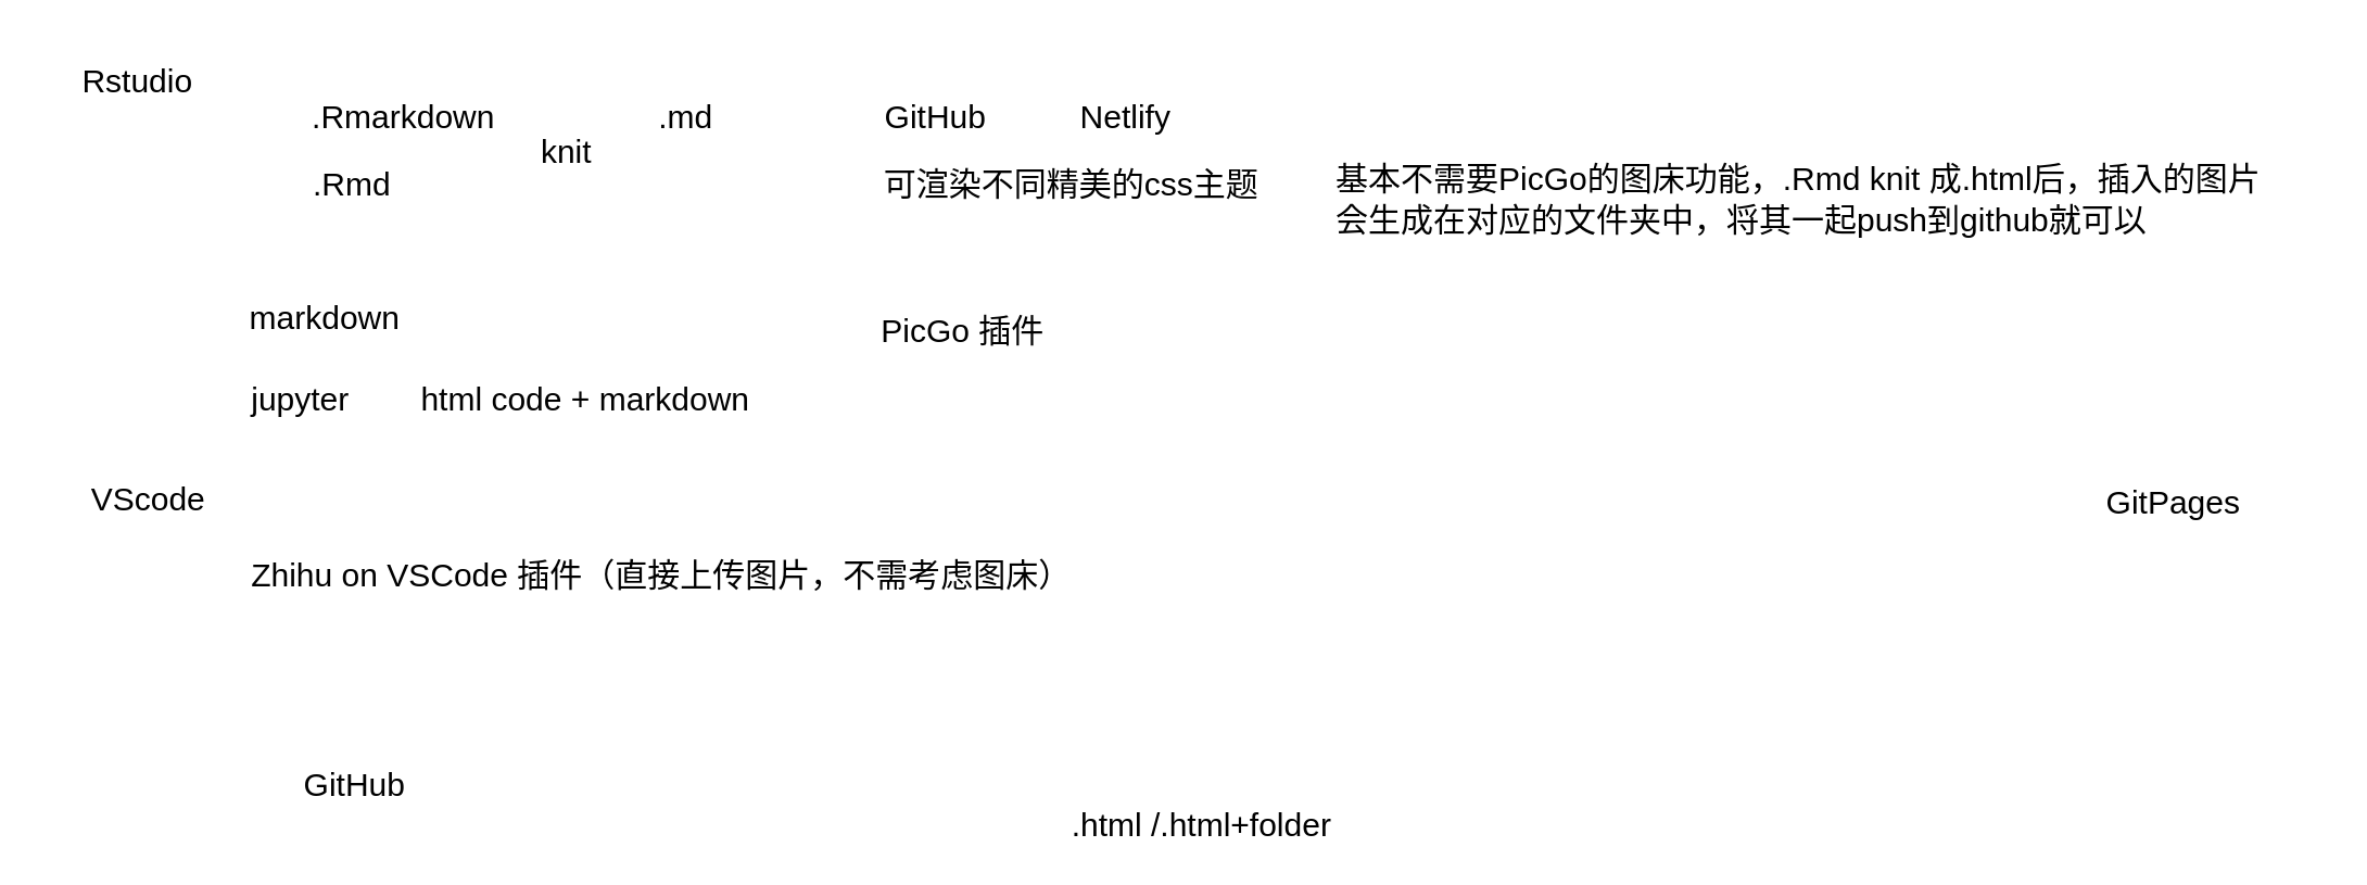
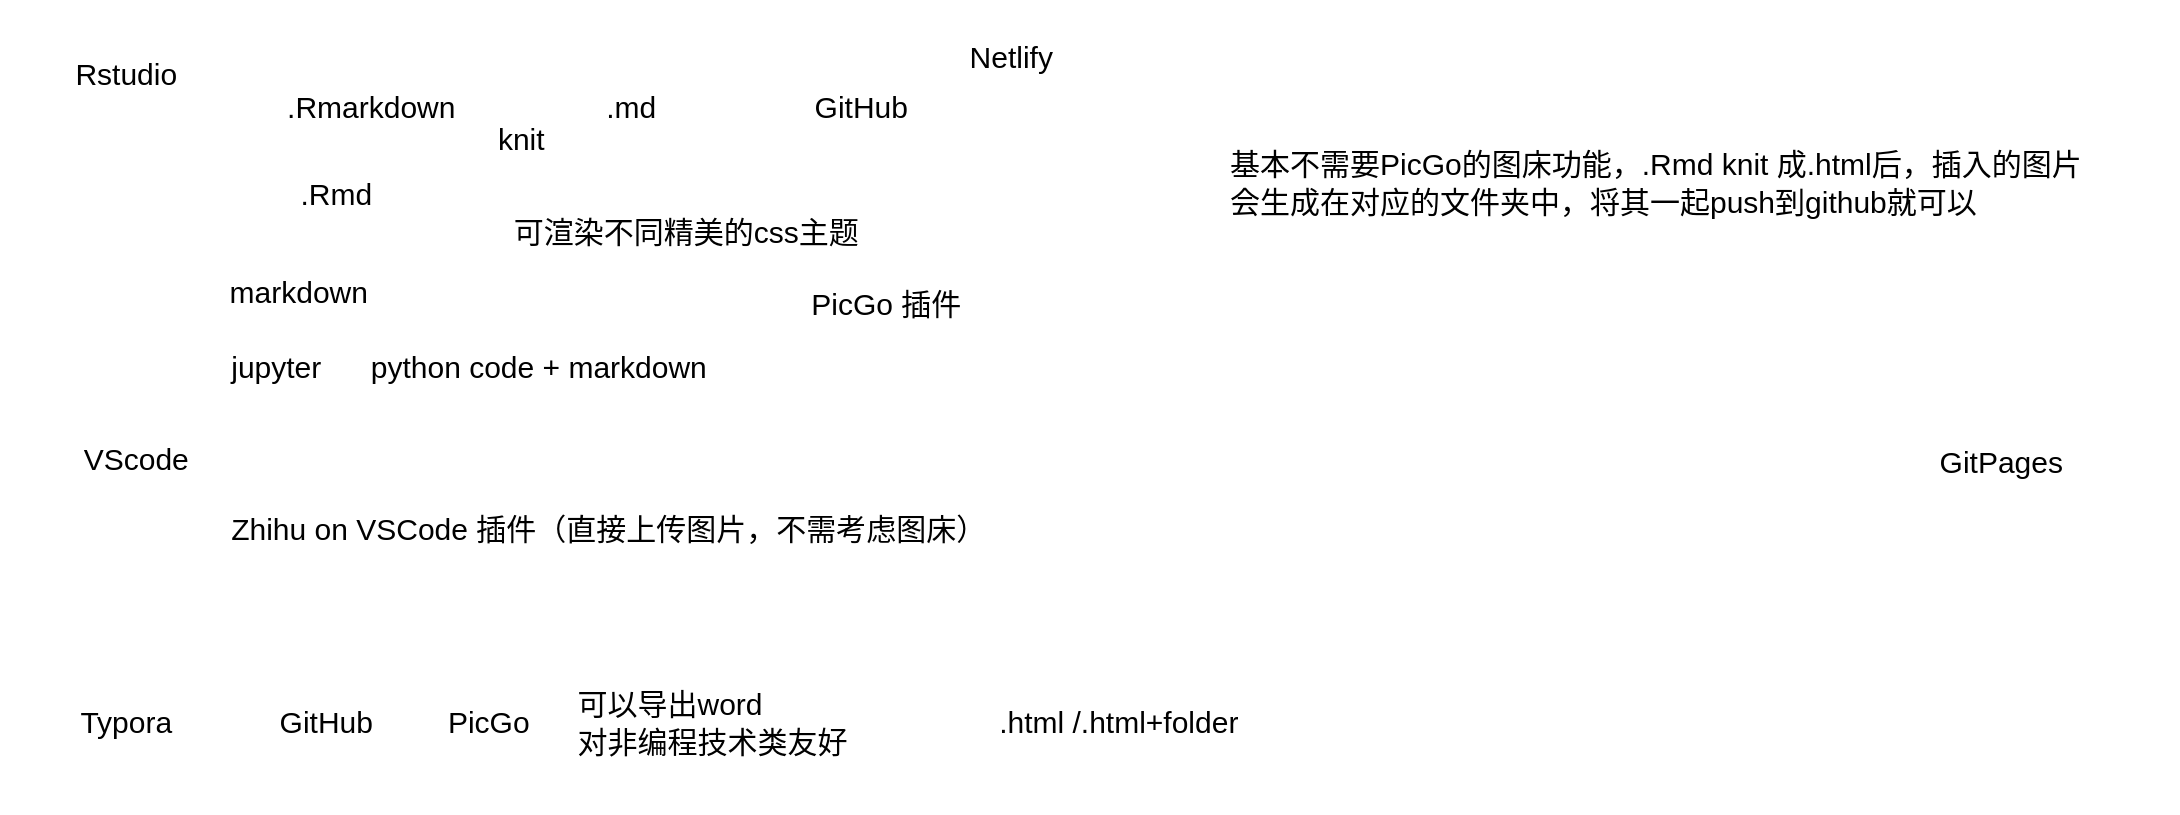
  <mxCell id="0" />
  <mxCell id="1" parent="0" />
  <mxCell id="2" value="Rstudio" style="text;html=1;align=center;verticalAlign=middle;resizable=0;points=[];autosize=1;strokeColor=none;fillColor=none;" vertex="1" parent="1"><mxGeometry x="20" y="20" width="60" height="20" as="geometry" /></mxCell>
  <mxCell id="3" value="GitHub" style="text;html=1;align=center;verticalAlign=middle;resizable=0;points=[];autosize=1;strokeColor=none;fillColor=none;" vertex="1" parent="1"><mxGeometry x="319" y="33" width="50" height="20" as="geometry" /></mxCell>
- <mxCell id="4" value="Netlify" style="text;html=1;align=center;verticalAlign=middle;resizable=0;points=[];autosize=1;strokeColor=none;fillColor=none;" vertex="1" parent="1"><mxGeometry x="389" y="33" width="50" height="20" as="geometry" /></mxCell>
- <mxCell id="5" value=".Rmd" style="text;html=1;align=center;verticalAlign=middle;resizable=0;points=[];autosize=1;strokeColor=none;fillColor=none;" vertex="1" parent="1"><mxGeometry x="109" y="58" width="40" height="20" as="geometry" /></mxCell>
+ <mxCell id="4" value="Netlify" style="text;html=1;align=center;verticalAlign=middle;resizable=0;points=[];autosize=1;strokeColor=none;fillColor=none;" vertex="1" parent="1"><mxGeometry x="379" y="13" width="50" height="20" as="geometry" /></mxCell>
+ <mxCell id="5" value=".Rmd" style="text;html=1;align=center;verticalAlign=middle;resizable=0;points=[];autosize=1;strokeColor=none;fillColor=none;" vertex="1" parent="1"><mxGeometry x="114" y="68" width="40" height="20" as="geometry" /></mxCell>
  <mxCell id="6" value=".Rmarkdown" style="text;html=1;align=center;verticalAlign=middle;resizable=0;points=[];autosize=1;strokeColor=none;fillColor=none;" vertex="1" parent="1"><mxGeometry x="108" y="33" width="80" height="20" as="geometry" /></mxCell>
  <mxCell id="7" value=".md" style="text;html=1;align=center;verticalAlign=middle;resizable=0;points=[];autosize=1;strokeColor=none;fillColor=none;" vertex="1" parent="1"><mxGeometry x="232" y="33" width="40" height="20" as="geometry" /></mxCell>
+ <mxCell id="8" value="Typora" style="text;html=1;align=center;verticalAlign=middle;resizable=0;points=[];autosize=1;strokeColor=none;fillColor=none;" vertex="1" parent="1"><mxGeometry x="25" y="279" width="50" height="20" as="geometry" /></mxCell>
  <mxCell id="9" value="GitHub" style="text;html=1;align=center;verticalAlign=middle;resizable=0;points=[];autosize=1;strokeColor=none;fillColor=none;" vertex="1" parent="1"><mxGeometry x="105" y="279" width="50" height="20" as="geometry" /></mxCell>
+ <mxCell id="10" value="PicGo" style="text;html=1;align=center;verticalAlign=middle;resizable=0;points=[];autosize=1;strokeColor=none;fillColor=none;" vertex="1" parent="1"><mxGeometry x="170" y="279" width="50" height="20" as="geometry" /></mxCell>
  <mxCell id="11" value="VScode" style="text;html=1;align=center;verticalAlign=middle;resizable=0;points=[];autosize=1;strokeColor=none;fillColor=none;" vertex="1" parent="1"><mxGeometry x="24" y="174" width="60" height="20" as="geometry" /></mxCell>
  <mxCell id="12" value="markdown" style="text;html=1;align=center;verticalAlign=middle;resizable=0;points=[];autosize=1;strokeColor=none;fillColor=none;" vertex="1" parent="1"><mxGeometry x="84" y="107" width="70" height="20" as="geometry" /></mxCell>
  <mxCell id="13" value="PicGo 插件" style="text;html=1;align=center;verticalAlign=middle;resizable=0;points=[];autosize=1;strokeColor=none;fillColor=none;" vertex="1" parent="1"><mxGeometry x="314" y="112" width="80" height="20" as="geometry" /></mxCell>
- <mxCell id="14" value=".html /.html+folder" style="text;html=1;align=center;verticalAlign=middle;resizable=0;points=[];autosize=1;strokeColor=none;fillColor=none;" vertex="1" parent="1"><mxGeometry x="387" y="294" width="110" height="20" as="geometry" /></mxCell>
+ <mxCell id="14" value=".html /.html+folder" style="text;html=1;align=center;verticalAlign=middle;resizable=0;points=[];autosize=1;strokeColor=none;fillColor=none;" vertex="1" parent="1"><mxGeometry x="392" y="279" width="110" height="20" as="geometry" /></mxCell>
  <mxCell id="15" value="GitPages" style="text;html=1;align=center;verticalAlign=middle;resizable=0;points=[];autosize=1;strokeColor=none;fillColor=none;" vertex="1" parent="1"><mxGeometry x="770" y="175" width="60" height="20" as="geometry" /></mxCell>
  <mxCell id="16" value="jupyter" style="text;html=1;align=center;verticalAlign=middle;resizable=0;points=[];autosize=1;strokeColor=none;fillColor=none;" vertex="1" parent="1"><mxGeometry x="85" y="137" width="50" height="20" as="geometry" /></mxCell>
- <mxCell id="17" value="html code + markdown" style="text;html=1;align=center;verticalAlign=middle;resizable=0;points=[];autosize=1;strokeColor=none;fillColor=none;" vertex="1" parent="1"><mxGeometry x="140" y="137" width="150" height="20" as="geometry" /></mxCell>
+ <mxCell id="17" value="python code + markdown" style="text;html=1;align=center;verticalAlign=middle;resizable=0;points=[];autosize=1;strokeColor=none;fillColor=none;" vertex="1" parent="1"><mxGeometry x="140" y="137" width="150" height="20" as="geometry" /></mxCell>
  <mxCell id="18" value="Zhihu on VSCode 插件（直接上传图片，不需考虑图床）" style="text;html=1;align=center;verticalAlign=middle;resizable=0;points=[];autosize=1;strokeColor=none;fillColor=none;" vertex="1" parent="1"><mxGeometry x="83" y="202" width="320" height="20" as="geometry" /></mxCell>
  <mxCell id="19" value="knit" style="text;html=1;align=center;verticalAlign=middle;resizable=0;points=[];autosize=1;strokeColor=none;fillColor=none;" vertex="1" parent="1"><mxGeometry x="193" y="46" width="30" height="20" as="geometry" /></mxCell>
- <mxCell id="21" value="可渲染不同精美的css主题" style="text;html=1;align=center;verticalAlign=middle;resizable=0;points=[];autosize=1;strokeColor=none;fillColor=none;" vertex="1" parent="1"><mxGeometry x="319" y="58" width="150" height="20" as="geometry" /></mxCell>
+ <mxCell id="20" value="可以导出word&lt;br&gt;对非编程技术类友好" style="text;html=1;align=left;verticalAlign=middle;resizable=0;points=[];autosize=1;strokeColor=none;fillColor=none;" vertex="1" parent="1"><mxGeometry x="229" y="274" width="120" height="30" as="geometry" /></mxCell>
+ <mxCell id="21" value="可渲染不同精美的css主题" style="text;html=1;align=center;verticalAlign=middle;resizable=0;points=[];autosize=1;strokeColor=none;fillColor=none;" vertex="1" parent="1"><mxGeometry x="199" y="83" width="150" height="20" as="geometry" /></mxCell>
  <mxCell id="22" value="基本不需要PicGo的图床功能，.Rmd knit 成.html后，插入的图片&lt;br&gt;会生成在对应的文件夹中，将其一起push到github就可以" style="text;html=1;align=left;verticalAlign=middle;resizable=0;points=[];autosize=1;strokeColor=none;fillColor=none;" vertex="1" parent="1"><mxGeometry x="490" y="58" width="360" height="30" as="geometry" /></mxCell>
